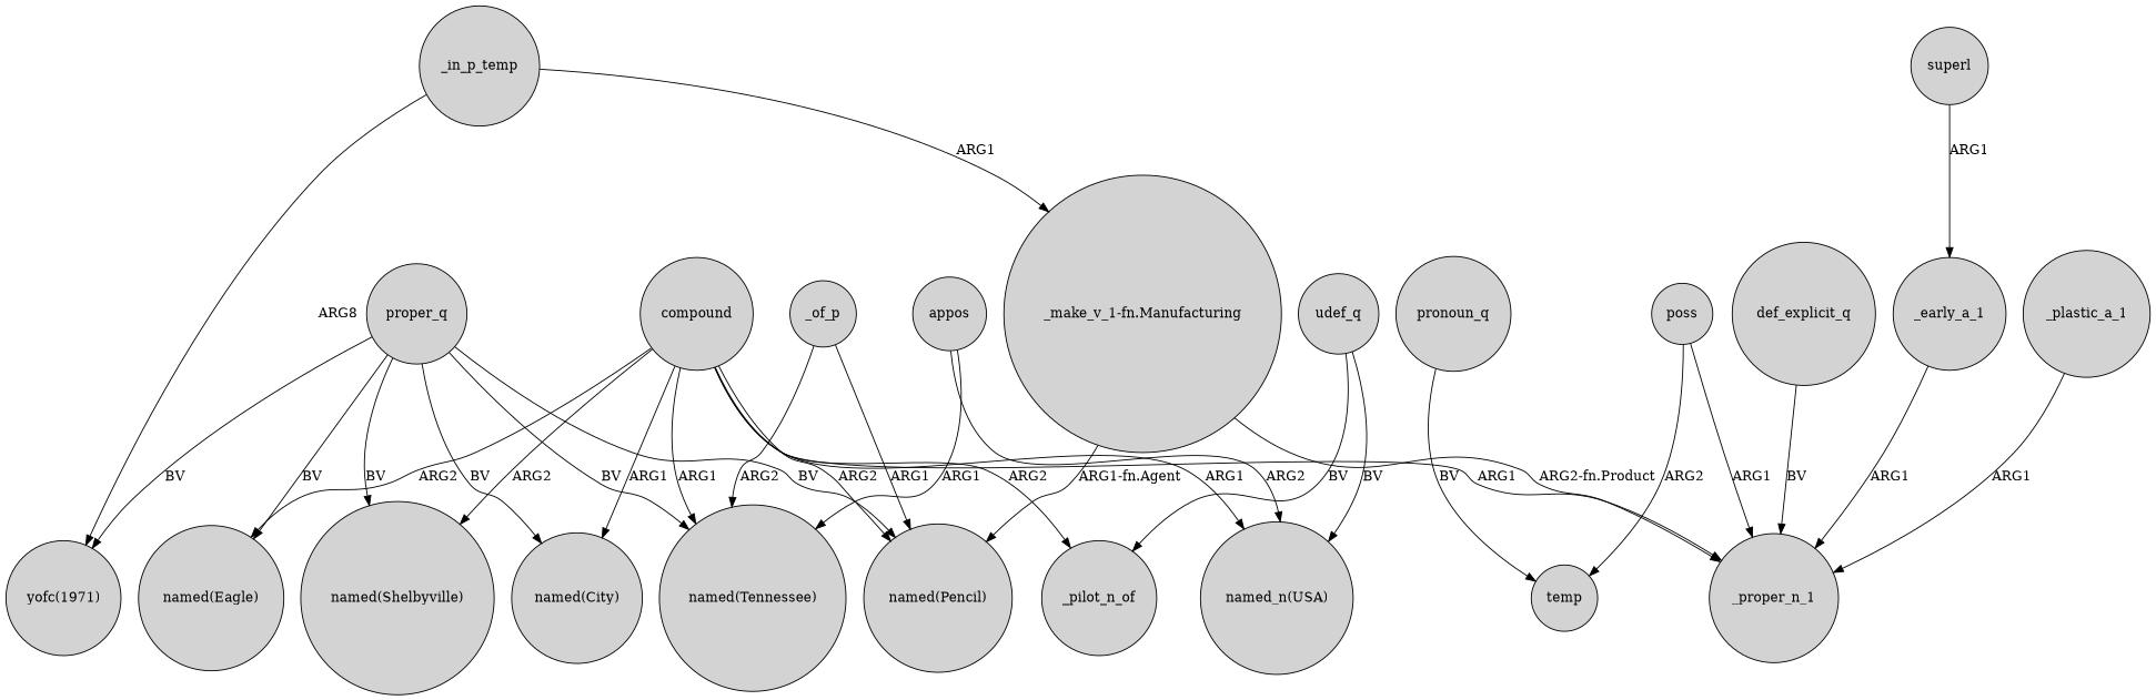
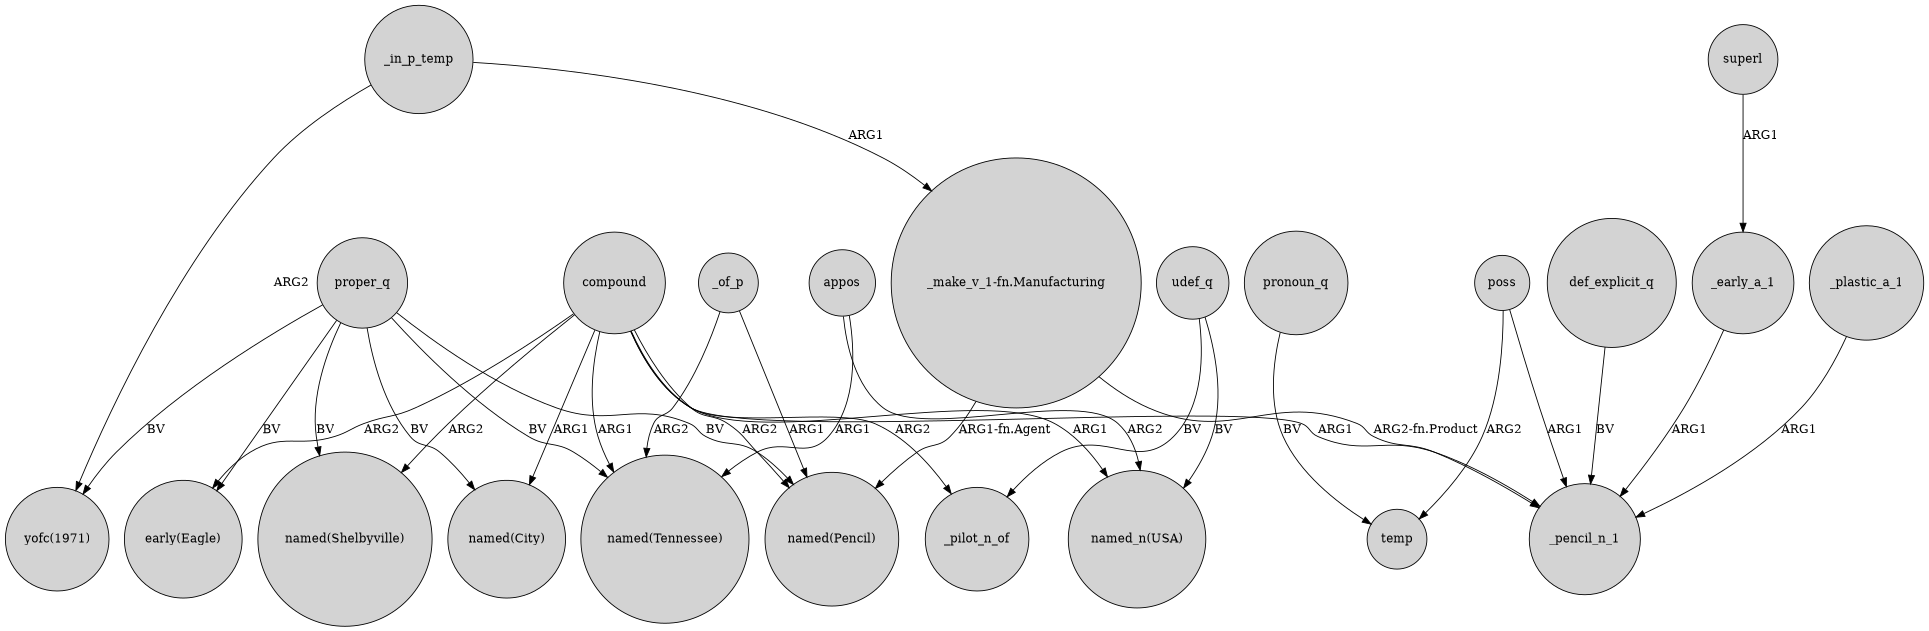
  digraph {
    node [shape=circle style=filled]
    proper_q
-   "named(Eagle)"
+   "named(Eagle)" [label="early(Eagle)"]
    "named(Tennessee)"
    "named(Shelbyville)"
    "named(Pencil)"
    "named(City)"
    "yofc(1971)"
    "_make_v_1-fn.Manufacturing"
-   _pencil_n_1 [label=_proper_n_1]
+   _pencil_n_1
    poss
    n11 [label=temp]
    superl
    _early_a_1
    compound
    _pilot_n_of
    "named_n(USA)"
    _of_p
    appos
    _in_p_temp
    pronoun_q
    _plastic_a_1
    udef_q
    def_explicit_q
    proper_q -> "named(Eagle)" [label=BV]
    proper_q -> "named(Tennessee)" [label=BV]
    proper_q -> "named(Shelbyville)" [label=BV]
    proper_q -> "named(Pencil)" [label=BV]
    proper_q -> "named(City)" [label=BV]
    proper_q -> "yofc(1971)" [label=BV]
    "_make_v_1-fn.Manufacturing" -> "named(Pencil)" [label="ARG1-fn.Agent"]
    "_make_v_1-fn.Manufacturing" -> _pencil_n_1 [label="ARG2-fn.Product"]
    poss -> _pencil_n_1 [label=ARG1]
    poss -> n11 [label=ARG2]
    superl -> _early_a_1 [label=ARG1]
    _early_a_1 -> _pencil_n_1 [label=ARG1]
    compound -> "named(Eagle)" [label=ARG2]
    compound -> "named(Tennessee)" [label=ARG1]
    compound -> "named(Shelbyville)" [label=ARG2]
    compound -> "named(Pencil)" [label=ARG2]
    compound -> "named(City)" [label=ARG1]
    compound -> _pencil_n_1 [label=ARG1]
    compound -> _pilot_n_of [label=ARG2]
    compound -> "named_n(USA)" [label=ARG1]
    _of_p -> "named(Tennessee)" [label=ARG2]
    _of_p -> "named(Pencil)" [label=ARG1]
    appos -> "named(Tennessee)" [label=ARG1]
    appos -> "named_n(USA)" [label=ARG2]
-   _in_p_temp -> "yofc(1971)" [label=ARG8]
+   _in_p_temp -> "yofc(1971)" [label=ARG2]
    _in_p_temp -> "_make_v_1-fn.Manufacturing" [label=ARG1]
    pronoun_q -> n11 [label=BV]
    _plastic_a_1 -> _pencil_n_1 [label=ARG1]
    udef_q -> _pilot_n_of [label=BV]
    udef_q -> "named_n(USA)" [label=BV]
    def_explicit_q -> _pencil_n_1 [label=BV]
  }
